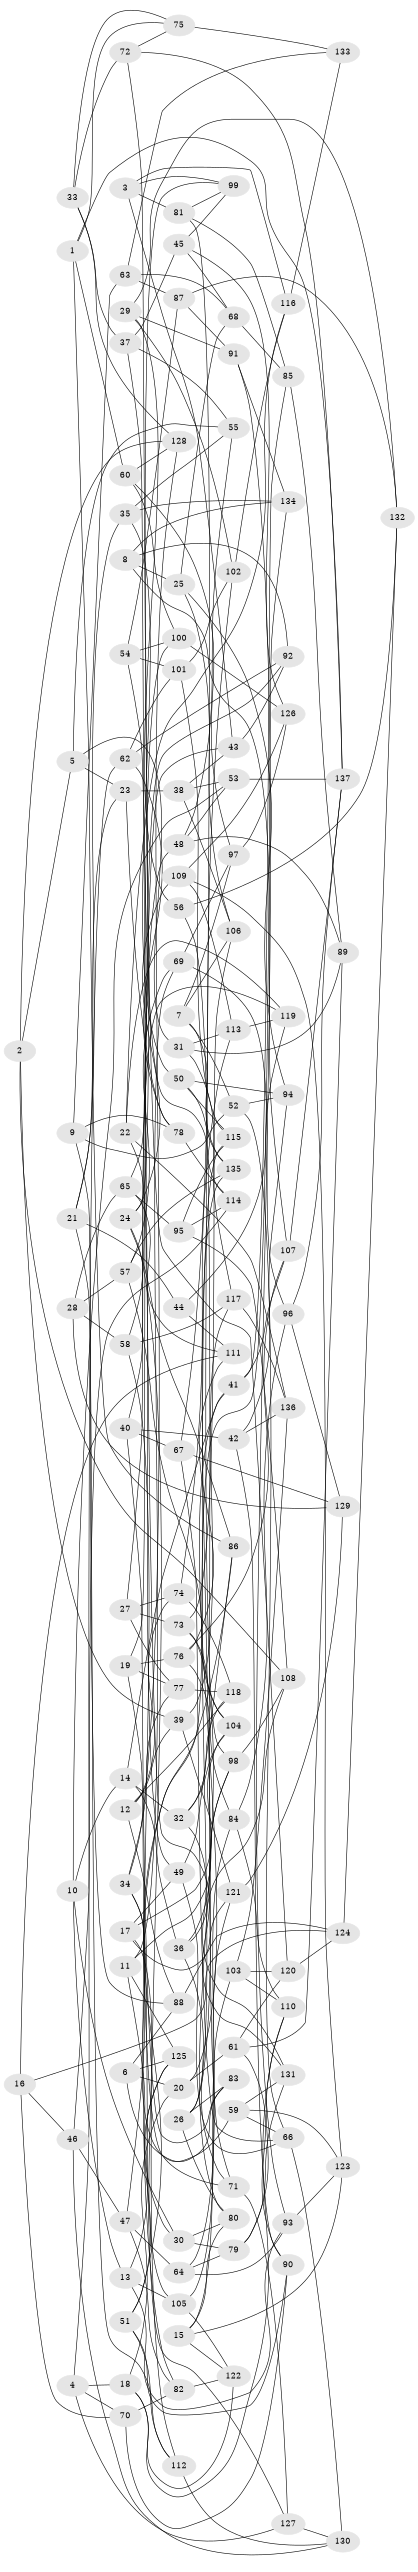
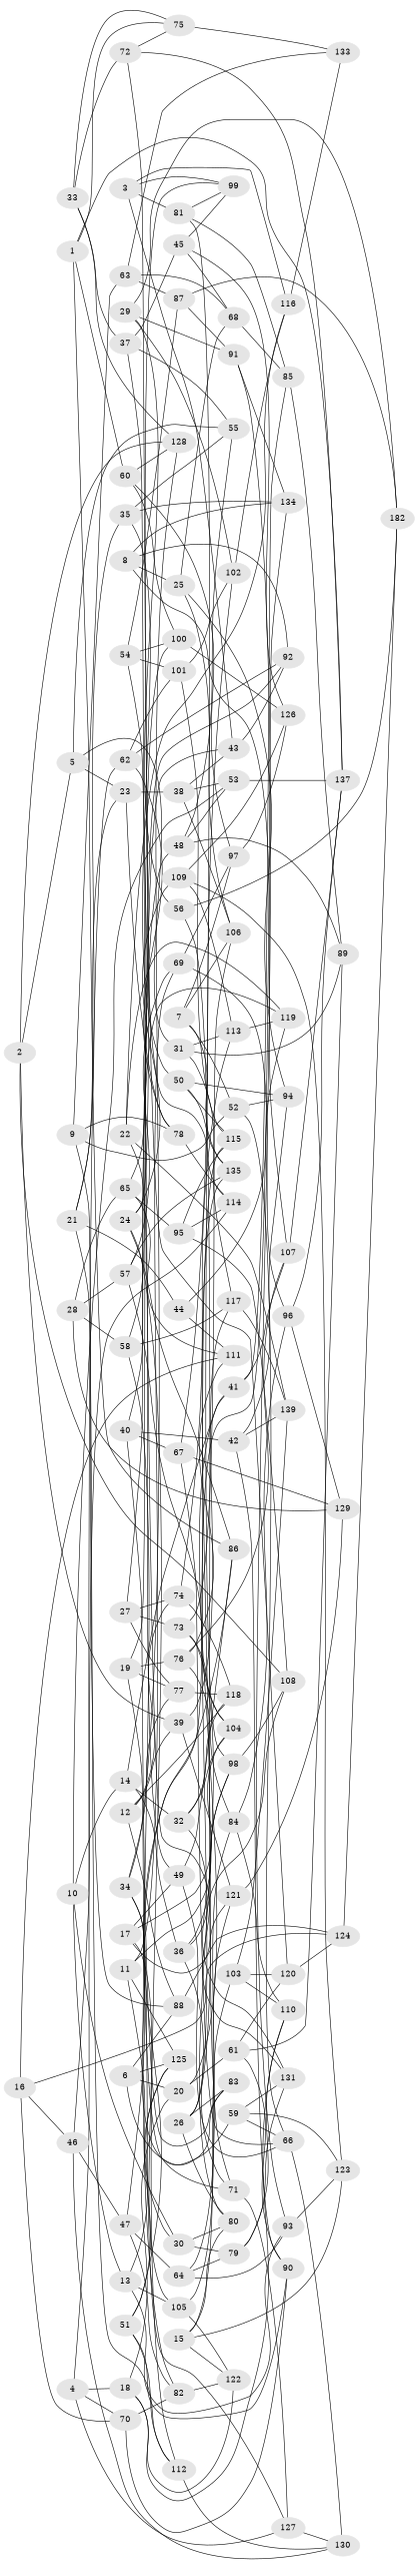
  graph {
    rankdir=LR
    node [color=gray90 style=filled]
    1
    60
    75
    86
    137
    128
    97
    100
    133
    2
    5
    39
    108
    23
    31
    55
    121
    117
    3
    43
    81
    99
    116
    92
    98
    85
    4
    18
    62
    70
    127
    20
    122
    110
    78
    101
    90
    82
    130
    38
    89
    113
    6
    83
    88
    125
    41
    61
    124
    7
    52
    106
    135
    94
    66
    126
    8
    25
    107
    134
    68
    9
    63
    87
    114
    10
    13
    14
    30
    53
    93
    105
    32
    36
    80
    79
    11
    69
    96
    12
    74
    118
    123
    104
    131
    71
    15
    103
-   136
+   136 [label=139]
    120
    16
    46
    111
    47
-   132
+   132 [label=182]
    17
    49
    129
    19
    76
    77
    84
    21
    35
    44
    112
    50
    119
    22
    24
    109
    26
    27
    48
    73
    28
    57
    58
    65
    95
    29
    56
    91
    102
    33
    37
    72
    45
    34
    59
    115
    40
    42
    67
    64
    51
    54
    1 -- 60
    1 -- 75
    1 -- 86
    1 -- 137
    60 -- 128
    60 -- 97
    60 -- 100
    75 -- 133
    97 -- 126
    100 -- 126
    2 -- 128
    2 -- 5
    2 -- 39
    2 -- 108
    5 -- 23
    5 -- 31
    5 -- 55
    39 -- 121
    39 -- 117
    23 -- 78
    23 -- 38
    31 -- 117
    31 -- 89
    31 -- 113
    121 -- 129
    117 -- 136
    3 -- 43
    3 -- 81
    3 -- 99
    3 -- 116
    43 -- 92
    81 -- 99
    81 -- 98
    81 -- 85
    116 -- 133
    98 -- 108
    85 -- 89
    4 -- 18
    4 -- 62
    4 -- 70
    4 -- 127
    18 -- 20
    18 -- 122
    18 -- 110
    62 -- 92
    62 -- 78
    62 -- 101
    70 -- 90
    70 -- 82
    127 -- 130
    20 -- 41
    20 -- 61
    78 -- 114
    101 -- 102
    101 -- 115
    82 -- 122
    38 -- 43
    38 -- 106
    38 -- 53
    113 -- 119
    6 -- 20
    6 -- 83
    6 -- 88
    6 -- 125
    88 -- 124
    41 -- 85
    41 -- 107
    61 -- 90
    61 -- 89
    61 -- 120
    124 -- 132
    7 -- 97
    7 -- 52
    7 -- 106
    7 -- 135
    52 -- 94
    52 -- 66
    66 -- 130
    8 -- 92
    8 -- 25
    8 -- 107
    8 -- 134
    25 -- 106
    25 -- 94
    25 -- 68
    107 -- 137
    68 -- 85
    9 -- 78
    9 -- 88
    9 -- 52
    9 -- 63
    63 -- 133
    63 -- 68
    63 -- 87
    87 -- 132
    87 -- 91
    10 -- 13
    10 -- 14
    10 -- 30
    10 -- 53
    13 -- 125
    13 -- 93
    13 -- 105
    14 -- 41
    14 -- 32
    14 -- 36
    30 -- 80
    30 -- 79
    53 -- 137
    93 -- 123
    105 -- 121
    105 -- 122
    32 -- 118
    32 -- 104
    32 -- 131
    36 -- 108
    36 -- 98
    36 -- 71
    79 -- 110
    79 -- 131
    11 -- 98
    11 -- 125
    11 -- 30
    11 -- 69
    69 -- 97
    69 -- 96
    96 -- 137
    96 -- 129
    12 -- 39
    12 -- 88
    12 -- 74
    12 -- 118
    74 -- 113
    74 -- 118
    71 -- 127
    15 -- 122
    15 -- 80
    15 -- 123
    15 -- 103
    103 -- 110
    103 -- 136
    103 -- 120
    120 -- 124
    16 -- 70
    16 -- 124
    16 -- 46
    16 -- 111
    46 -- 130
    46 -- 114
    46 -- 47
    47 -- 86
    47 -- 82
    47 -- 64
    17 -- 121
    17 -- 105
    17 -- 104
    17 -- 49
    49 -- 86
    49 -- 66
    19 -- 43
    19 -- 71
    19 -- 76
    19 -- 77
    76 -- 107
    76 -- 111
    76 -- 84
    77 -- 118
    84 -- 110
    84 -- 96
    21 -- 23
    21 -- 35
    21 -- 44
    21 -- 112
    35 -- 55
    35 -- 134
    35 -- 50
    44 -- 111
    44 -- 119
    112 -- 130
    50 -- 135
    50 -- 94
    50 -- 115
    22 -- 116
    22 -- 136
    22 -- 49
    22 -- 119
    24 -- 86
    24 -- 99
    24 -- 112
    24 -- 109
    109 -- 113
    109 -- 126
    109 -- 123
    26 -- 83
    26 -- 135
    26 -- 134
    26 -- 80
    27 -- 74
    27 -- 77
    27 -- 48
    27 -- 73
    48 -- 55
    48 -- 89
    48 -- 53
    73 -- 106
    73 -- 80
    73 -- 104
    28 -- 129
    28 -- 57
    28 -- 58
    28 -- 65
    57 -- 135
    57 -- 69
    57 -- 104
    58 -- 100
    58 -- 117
    58 -- 82
    65 -- 92
    65 -- 111
    65 -- 95
    95 -- 108
    95 -- 114
    95 -- 115
    29 -- 132
    29 -- 56
    29 -- 91
    29 -- 102
    56 -- 71
    56 -- 132
    91 -- 134
    91 -- 93
    102 -- 116
    33 -- 75
    33 -- 128
    33 -- 37
    33 -- 72
    37 -- 55
    37 -- 131
    37 -- 45
    72 -- 75
    72 -- 137
    72 -- 120
    45 -- 99
    45 -- 126
    45 -- 68
    34 -- 128
    34 -- 127
    34 -- 77
    34 -- 59
    59 -- 66
    59 -- 123
    59 -- 131
    40 -- 83
    40 -- 119
    40 -- 42
    40 -- 67
    42 -- 90
    42 -- 94
    42 -- 136
    67 -- 66
    67 -- 129
    67 -- 102
    64 -- 93
    64 -- 79
    64 -- 84
    51 -- 90
    51 -- 125
    51 -- 112
    51 -- 115
    54 -- 100
    54 -- 101
    54 -- 87
    54 -- 114
  }
